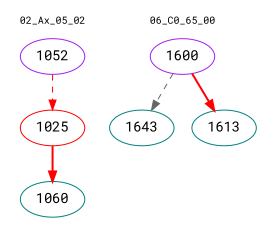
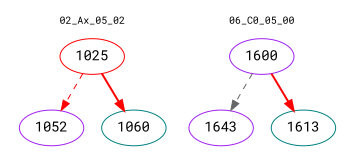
  digraph {
    fontname="Roboto Mono"
    node [color=purple fontname="Roboto Mono"]
    edge [color=red fontname="Roboto Mono" style=dashed]
    n1 [label=1052]
    n2 [color=red label=1025]
    n3 [color=teal label=1060]
-   n4 [color=teal label=1643]
+   n4 [label=1643]
    n5 [label=1600]
    n6 [color=teal label=1613]
    subgraph cluster_1 {
      color=white
      fontsize=10
      label="02_Ax_05_02"
      n1
      n2
      n3
    }
    subgraph cluster_2 {
      color=white
      fontsize=10
-     label="06_C0_65_00"
+     label="06_C0_05_00"
      n4
      n5
      n6
    }
-   n1 -> n2
+   n2 -> n1
    n2 -> n3 [style=bold]
    n5 -> n4 [color=gray40]
    n5 -> n6 [style=bold]
  }
